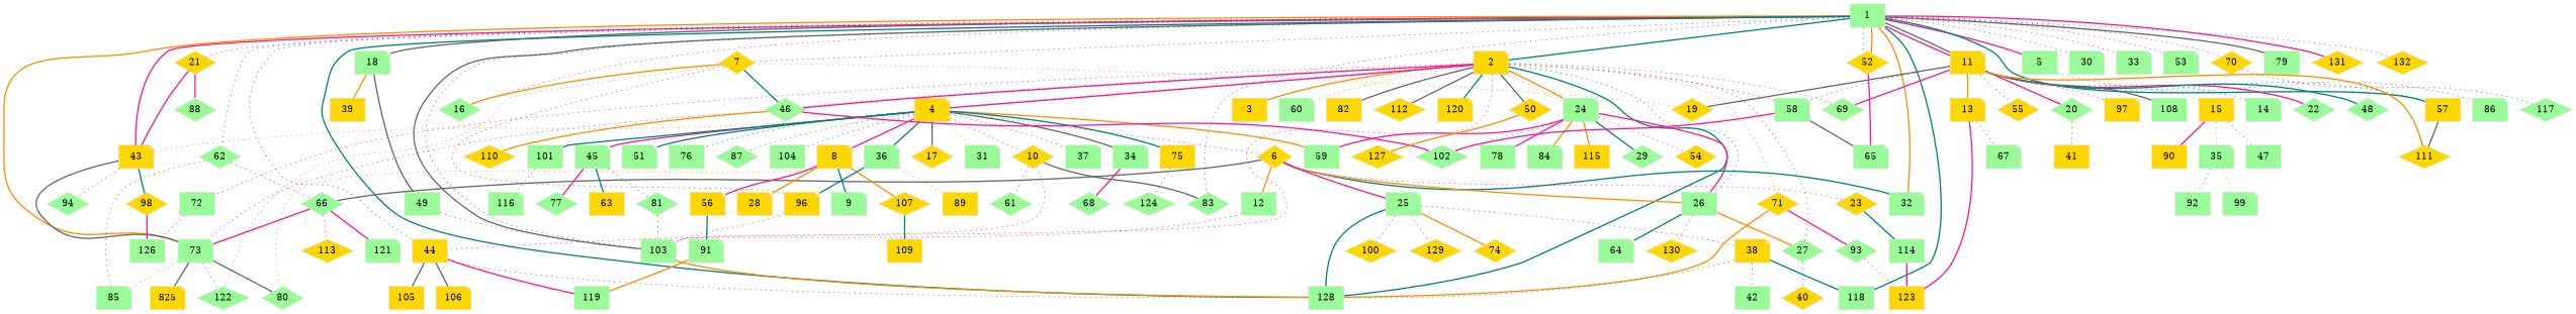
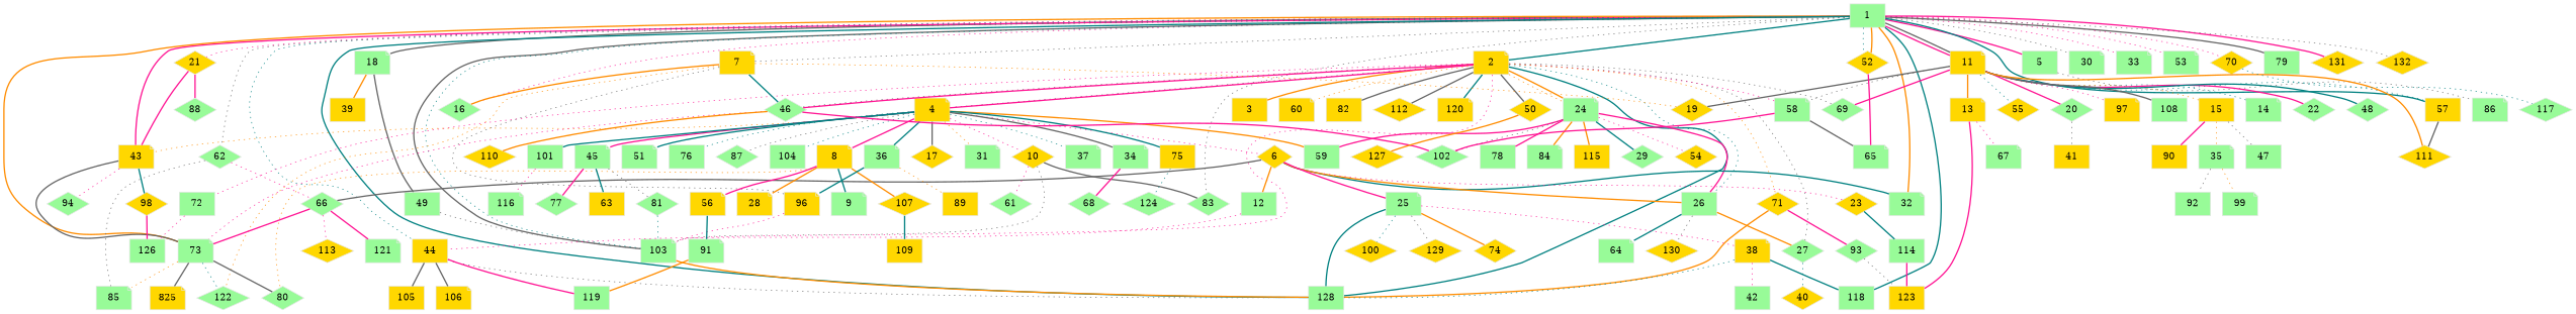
  graph {
    node [color=gray90 fillcolor=palegreen shape=diamond style=filled]
    edge [color=deeppink style=bold]
    1 [shape=box]
    2 [fillcolor=gold shape=note]
    5 [shape=box]
-   7 [fillcolor=gold]
+   7 [fillcolor=gold shape=note]
    11 [fillcolor=gold shape=note]
    16
    18 [shape=note]
    21 [fillcolor=gold]
    30 [shape=note]
    32 [shape=note]
    33 [shape=note]
    43 [fillcolor=gold shape=note]
    44 [fillcolor=gold shape=box]
    52 [fillcolor=gold]
    53 [shape=note]
    57 [fillcolor=gold shape=box]
    62
    70 [fillcolor=gold]
    73 [shape=note]
    79 [shape=box]
    83
    103 [shape=note]
    118 [shape=box]
    128 [shape=box]
    131 [fillcolor=gold]
    132 [fillcolor=gold]
    3 [fillcolor=gold shape=box]
    4 [fillcolor=gold shape=note]
    24 [shape=note]
    26 [shape=box]
    27
    46
    50 [fillcolor=gold]
    58 [shape=note]
-   60 [shape=note]
+   60 [fillcolor=gold shape=note]
    69
    71 [fillcolor=gold]
    72 [shape=box]
    82 [fillcolor=gold shape=box]
    112 [fillcolor=gold]
    120 [fillcolor=gold shape=note]
    86 [shape=note]
    19 [fillcolor=gold]
    96 [fillcolor=gold shape=note]
    122
    13 [fillcolor=gold shape=note]
    14 [shape=note]
    15 [fillcolor=gold shape=box]
    20
    22
    48
    55 [fillcolor=gold]
    97 [fillcolor=gold shape=note]
    108 [shape=box]
    111 [fillcolor=gold]
    39 [fillcolor=gold shape=box]
    49 [shape=box]
    88
    94
    98 [fillcolor=gold]
    105 [fillcolor=gold shape=box]
    106 [fillcolor=gold shape=note]
    119 [shape=box]
    65 [shape=note]
    66
    85 [shape=note]
    117
    80
    n69 [fillcolor=gold label=825 shape=note]
    6 [fillcolor=gold]
    8 [fillcolor=gold shape=note]
    10 [fillcolor=gold]
    17 [fillcolor=gold]
    31 [shape=note]
    34 [shape=note]
    36 [shape=note]
    37 [shape=note]
    45 [shape=note]
    51 [shape=note]
    59 [shape=box]
    75 [fillcolor=gold shape=box]
    76 [shape=box]
    87
    101 [shape=box]
    104 [shape=box]
    29
    54 [fillcolor=gold]
    78 [shape=box]
    84 [shape=note]
    102
    115 [fillcolor=gold shape=box]
    64 [shape=note]
    130 [fillcolor=gold]
    40 [fillcolor=gold]
    110 [fillcolor=gold]
    127 [fillcolor=gold]
    93
    126 [shape=box]
    12 [shape=box]
    23 [fillcolor=gold]
    25 [shape=note]
    9 [shape=note]
    28 [fillcolor=gold shape=note]
    56 [fillcolor=gold shape=note]
    107 [fillcolor=gold]
    61
    68
    89 [fillcolor=gold shape=box]
    63 [fillcolor=gold shape=box]
    77
    81
    124
    116 [shape=note]
    114 [shape=box]
    38 [fillcolor=gold shape=note]
    74 [fillcolor=gold]
    100 [fillcolor=gold]
    129 [fillcolor=gold]
    113 [fillcolor=gold]
    121 [shape=note]
    91 [shape=note]
    109 [fillcolor=gold shape=box]
    67 [shape=note]
    123 [fillcolor=gold shape=box]
    35 [shape=note]
    47 [shape=box]
    90 [fillcolor=gold shape=box]
    41 [fillcolor=gold shape=box]
    92 [shape=box]
    99 [shape=note]
    42 [shape=box]
    1 -- 2 [color=teal]
    1 -- 5
    1 -- 7 [color=gray40 style=dotted]
    1 -- 11
    1 -- 11 [color=gray40]
    1 -- 16 [style=dotted]
    1 -- 18 [color=gray40]
    1 -- 21 [style=dotted]
    1 -- 30 [color=gray40 style=dotted]
    1 -- 32 [color=darkorange]
    1 -- 33 [style=dotted]
    1 -- 43
    1 -- 44 [color=teal style=dotted]
    1 -- 52 [color=teal style=dotted]
    1 -- 52 [color=darkorange]
    1 -- 53 [style=dotted]
    1 -- 57 [color=teal]
    1 -- 62 [color=gray40 style=dotted]
    1 -- 70 [style=dotted]
    1 -- 73 [color=darkorange]
    1 -- 79 [color=gray40]
    1 -- 83 [color=gray40 style=dotted]
    1 -- 103 [color=gray40]
    1 -- 103 [color=teal style=dotted]
    1 -- 118 [color=teal]
    1 -- 128 [color=teal]
    1 -- 131
    1 -- 132 [color=gray40 style=dotted]
    2 -- 103 [style=dotted]
    2 -- 128 [color=teal]
    2 -- 3 [color=darkorange]
    2 -- 4 [color=gray40 style=dotted]
    2 -- 4
    2 -- 24 [color=darkorange style=dotted]
    2 -- 24 [color=darkorange]
    2 -- 26 [color=teal style=dotted]
    2 -- 27 [color=gray40 style=dotted]
    2 -- 46 [color=gray40 style=dotted]
    2 -- 46
    2 -- 50 [color=gray40]
    2 -- 58 [style=dotted]
    2 -- 60 [color=darkorange style=dotted]
    2 -- 69 [color=gray40 style=dotted]
    2 -- 71 [color=darkorange style=dotted]
    2 -- 72 [style=dotted]
    2 -- 82 [color=gray40]
    2 -- 112 [color=gray40]
    2 -- 120 [color=teal]
    5 -- 86 [color=gray40 style=dotted]
    7 -- 16 [color=darkorange]
    7 -- 46 [color=teal]
    7 -- 19 [color=darkorange style=dotted]
    7 -- 96 [color=gray40 style=dotted]
    7 -- 122 [color=darkorange style=dotted]
    11 -- 57 [color=teal style=dotted]
    11 -- 58 [color=gray40 style=dotted]
    11 -- 69
    11 -- 19 [color=gray40]
    11 -- 13 [color=darkorange]
    11 -- 14 [color=teal style=dotted]
    11 -- 15 [color=darkorange style=dotted]
    11 -- 20
    11 -- 22
    11 -- 48 [color=teal]
    11 -- 55 [color=teal style=dotted]
    11 -- 97 [style=dotted]
    11 -- 108 [color=gray40]
    11 -- 111 [color=darkorange]
    18 -- 39 [color=darkorange]
    18 -- 49 [color=gray40]
    21 -- 43
    21 -- 88
    43 -- 73 [color=gray40]
    43 -- 94 [style=dotted]
    43 -- 98 [color=teal]
    44 -- 128 [color=gray40 style=dotted]
    44 -- 105 [color=gray40]
    44 -- 106 [color=gray40]
    44 -- 119
    52 -- 65
    57 -- 111 [color=gray40]
    62 -- 66 [style=dotted]
    62 -- 85 [color=gray40 style=dotted]
    70 -- 117 [color=teal style=dotted]
    73 -- 122 [color=teal style=dotted]
    73 -- 85 [color=darkorange style=dotted]
    73 -- 80 [color=gray40]
    73 -- n69 [color=gray40]
    103 -- 128 [color=darkorange]
    4 -- 43 [color=darkorange style=dotted]
    4 -- 6 [style=dotted]
    4 -- 8
    4 -- 10 [style=dotted]
    4 -- 17 [color=gray40]
    4 -- 31 [color=darkorange style=dotted]
    4 -- 34 [color=gray40]
    4 -- 36 [color=teal]
    4 -- 37 [color=teal style=dotted]
    4 -- 45
    4 -- 51 [color=teal]
    4 -- 59 [color=darkorange]
    4 -- 75 [color=teal]
    4 -- 76 [color=teal style=dotted]
    4 -- 87 [color=gray40 style=dotted]
    4 -- 101 [color=teal]
    4 -- 104 [color=teal style=dotted]
    24 -- 26
    24 -- 59
    24 -- 29 [color=teal]
    24 -- 54 [style=dotted]
    24 -- 78
    24 -- 84 [color=darkorange]
    24 -- 102 [color=gray40 style=dotted]
    24 -- 115 [color=darkorange]
    26 -- 27 [color=darkorange]
    26 -- 64 [color=teal]
    26 -- 130 [color=gray40 style=dotted]
    27 -- 40 [color=teal style=dotted]
    46 -- 73 [style=dotted]
    46 -- 102
    46 -- 110 [color=darkorange]
    50 -- 127 [color=darkorange]
    58 -- 65 [color=gray40]
    58 -- 102
    71 -- 128 [color=darkorange]
    71 -- 93
    72 -- 126 [style=dotted]
    96 -- 103 [style=dotted]
    13 -- 67 [style=dotted]
    13 -- 123
    15 -- 35 [color=darkorange style=dotted]
    15 -- 47 [color=gray40 style=dotted]
    15 -- 90
    20 -- 41 [color=gray40 style=dotted]
    49 -- 103 [color=gray40 style=dotted]
    98 -- 126
    66 -- 73
    66 -- 113 [style=dotted]
    66 -- 121
    6 -- 32 [color=teal]
    6 -- 26 [color=darkorange]
    6 -- 66 [color=gray40]
    6 -- 12 [color=darkorange]
    6 -- 23 [style=dotted]
    6 -- 25
    8 -- 80 [color=darkorange style=dotted]
    8 -- 9 [color=teal]
    8 -- 28 [color=darkorange]
    8 -- 56
    8 -- 107 [color=darkorange]
    10 -- 83 [color=gray40]
    10 -- 103 [color=gray40 style=dotted]
    10 -- 61 [style=dotted]
    34 -- 68
    36 -- 96 [color=teal]
    36 -- 89 [color=darkorange style=dotted]
    45 -- 63 [color=teal]
    45 -- 77
    45 -- 81 [color=gray40 style=dotted]
    75 -- 124 [color=teal style=dotted]
    101 -- 116 [style=dotted]
    93 -- 123 [color=gray40 style=dotted]
    12 -- 44 [style=dotted]
    23 -- 114 [color=teal]
    25 -- 128 [color=teal]
    25 -- 38 [style=dotted]
    25 -- 74 [color=darkorange]
    25 -- 100 [color=teal style=dotted]
    25 -- 129 [color=gray40 style=dotted]
    56 -- 91 [color=teal]
    107 -- 109 [color=teal]
    81 -- 103 [color=teal style=dotted]
    114 -- 123
    38 -- 118 [color=teal]
    38 -- 128 [color=teal style=dotted]
    38 -- 42 [style=dotted]
    91 -- 119 [color=darkorange]
    35 -- 92 [color=gray40 style=dotted]
    35 -- 99 [color=darkorange style=dotted]
  }
